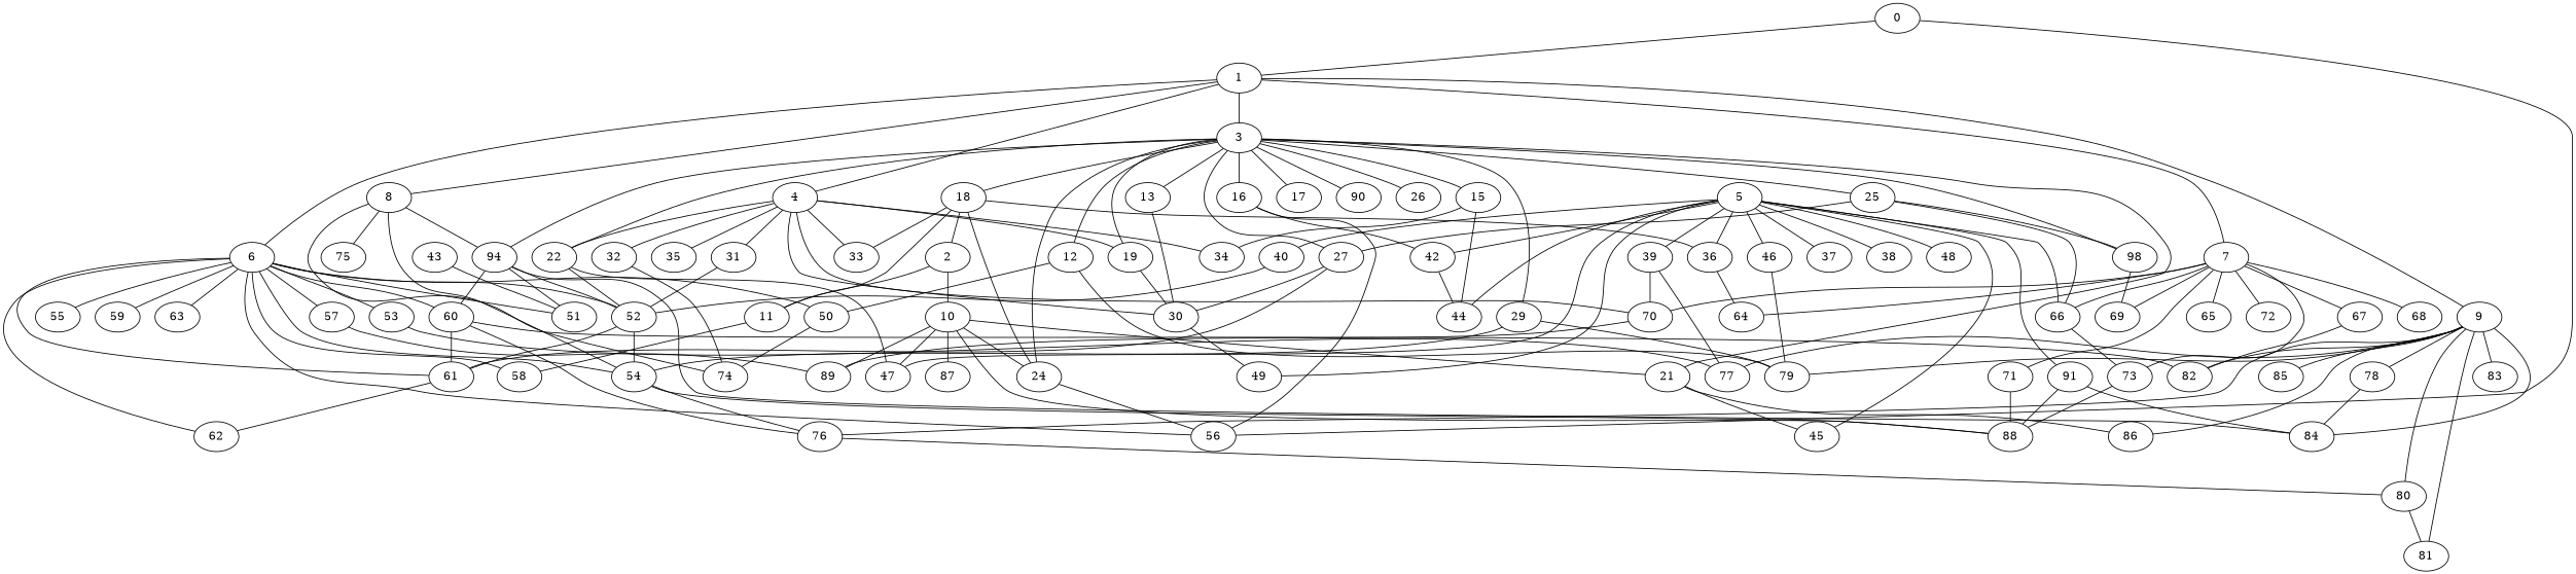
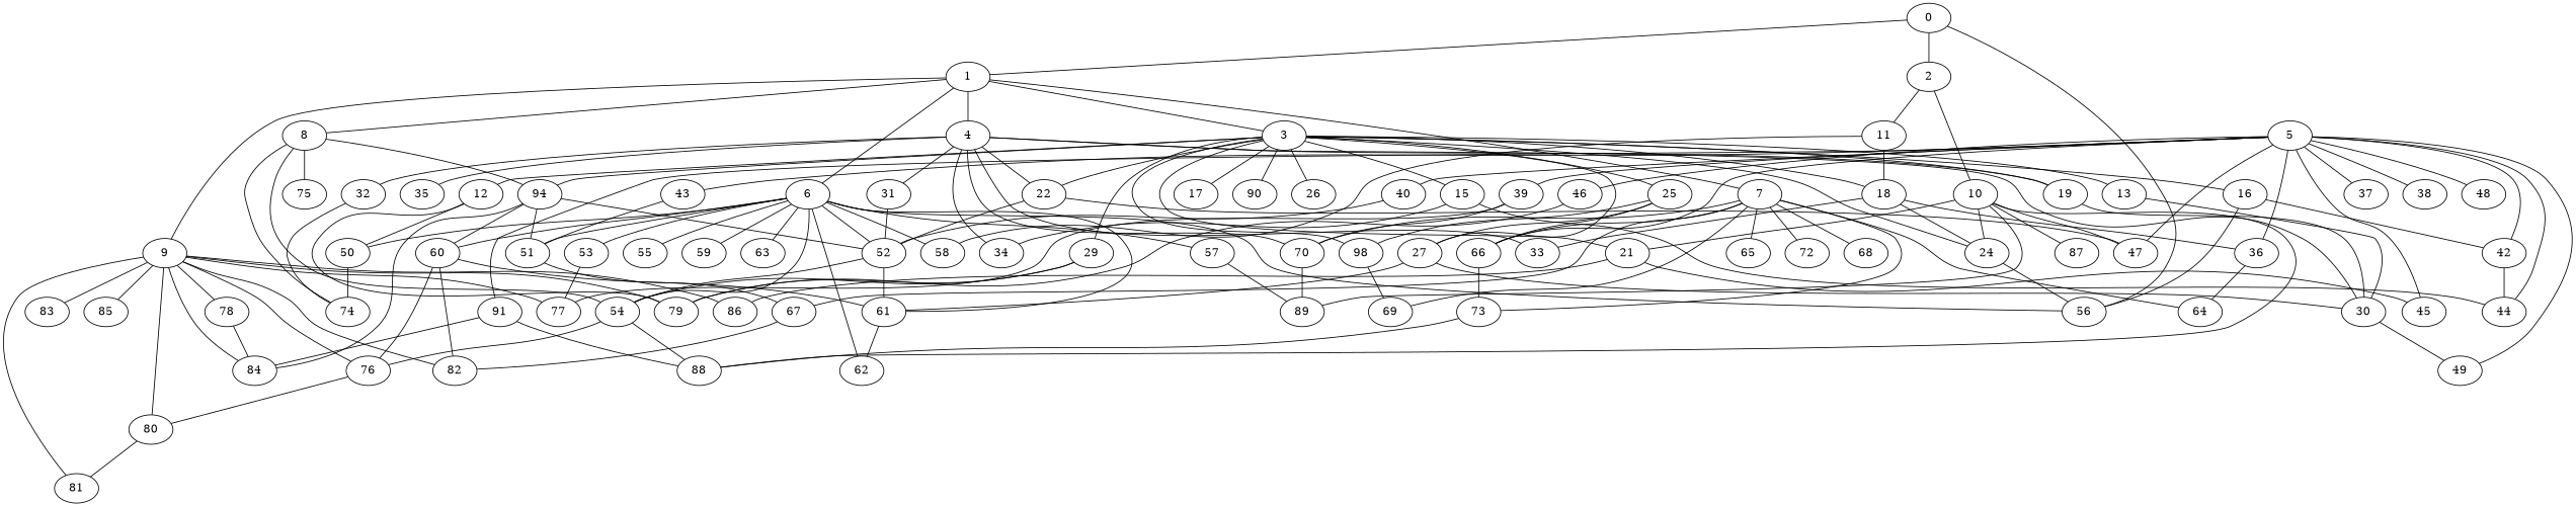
  graph {
    0
    1
    2
    56
    3
    4
    6
    7
    8
    9
    10
    11
    12
    13
    n15 [label=94]
    15
    16
    17
    18
    19
    n21 [label=90]
    21
    22
    24
    25
    26
    27
    n28 [label=98]
    29
    32
    34
    35
    33
    30
    31
    70
    5
    36
    37
    38
    39
    40
    n43 [label=91]
    42
    43
    44
    45
    46
    47
    48
    49
    66
    50
    51
    52
    53
    54
    55
    57
    58
    59
    60
    61
    62
    63
    64
    67
    68
    69
    65
    72
    73
-   71
    74
    75
    76
    77
    78
    79
    80
    81
    82
    83
    84
    85
    86
    88
    89
    87
    0 -- 1
-   18 -- 2
+   0 -- 2
    0 -- 56
    1 -- 3
    1 -- 4
    1 -- 6
    1 -- 7
    1 -- 8
    1 -- 9
    2 -- 10
    2 -- 11
    3 -- 12
    3 -- 13
    3 -- n15
    3 -- 15
    3 -- 16
    3 -- 17
    3 -- 18
    3 -- 19
    3 -- n21
    3 -- 21
    3 -- 22
    3 -- 24
    3 -- 25
    3 -- 26
    3 -- 27
    3 -- n28
    3 -- 29
    4 -- 19
    4 -- 22
    4 -- 32
    4 -- 34
    4 -- 35
    4 -- 33
    4 -- 30
    4 -- 31
    4 -- 70
    6 -- 56
    6 -- 50
    6 -- 51
    6 -- 52
    6 -- 53
    6 -- 54
    6 -- 55
    6 -- 57
    6 -- 58
    6 -- 59
    6 -- 60
    6 -- 61
    6 -- 62
    6 -- 63
    7 -- 70
    7 -- 66
    7 -- 64
    7 -- 67
    7 -- 68
    7 -- 69
    7 -- 65
    7 -- 72
    7 -- 73
-   7 -- 71
    8 -- n15
    8 -- 54
    8 -- 74
    8 -- 75
    9 -- 76
    9 -- 77
    9 -- 78
    9 -- 79
    9 -- 80
    9 -- 81
    9 -- 82
    9 -- 83
    9 -- 84
    9 -- 85
    9 -- 86
    10 -- 21
    10 -- 24
    10 -- 47
    10 -- 88
    10 -- 89
    10 -- 87
    11 -- 18
    11 -- 58
    12 -- 50
    12 -- 79
    13 -- 30
    n15 -- 51
    n15 -- 52
    n15 -- 60
    n15 -- 84
    15 -- 34
    15 -- 44
    16 -- 56
    16 -- 42
    18 -- 24
    18 -- 33
    18 -- 36
    19 -- 30
    21 -- 45
    21 -- 86
    22 -- 47
    22 -- 52
    24 -- 56
    25 -- 27
    25 -- n28
    25 -- 66
    27 -- 30
    27 -- 61
    n28 -- 69
    29 -- 54
    29 -- 79
    32 -- 74
    30 -- 49
    31 -- 52
    70 -- 89
    5 -- 36
    5 -- 37
    5 -- 38
    5 -- 39
    5 -- 40
    5 -- n43
    5 -- 42
+   5 -- 43
    5 -- 44
    5 -- 45
    5 -- 46
    5 -- 47
    5 -- 48
    5 -- 49
    5 -- 66
    36 -- 64
    39 -- 70
    39 -- 77
    40 -- 52
    n43 -- 84
    n43 -- 88
    42 -- 44
    43 -- 51
    46 -- 79
    66 -- 73
    50 -- 74
+   51 -- 67
    52 -- 54
    52 -- 61
    53 -- 77
    54 -- 76
    54 -- 88
    57 -- 89
    60 -- 61
    60 -- 76
    60 -- 82
    61 -- 62
    67 -- 82
    73 -- 88
-   71 -- 88
    76 -- 80
    78 -- 84
    80 -- 81
  }
